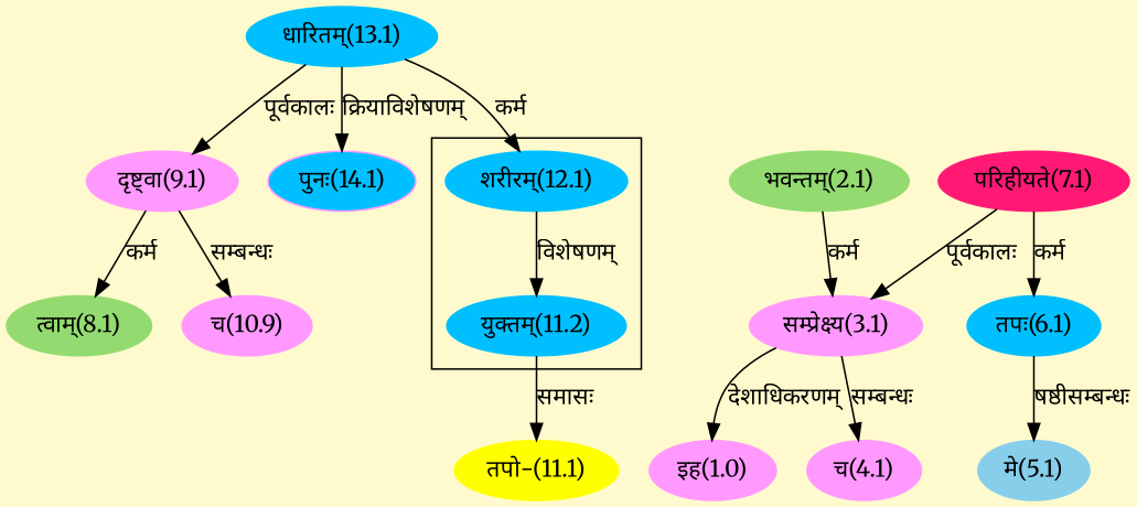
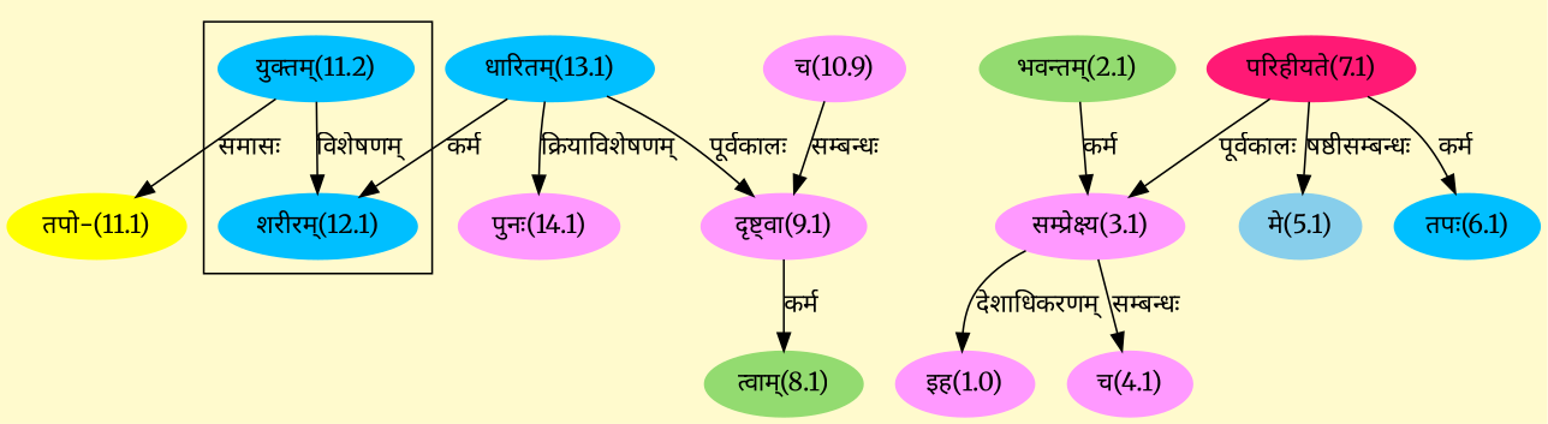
  digraph {
    bgcolor=lemonchiffon1
    compound=true
    fontname=Merriweather
    rankdir=BT
    node [color="#FF99FF" fontname=Merriweather style=filled]
    edge [dir=back fontname=Merriweather]
    n1 [color="#00BFFF" label="युक्तम्(11.2)"]
    n2 [color="#00BFFF" label="शरीरम्(12.1)"]
    n3 [color="#00BFFF" label="धारितम्(13.1)"]
    n4 [label="इह(1.0)"]
    n5 [label="सम्प्रेक्ष्य(3.1)"]
    n6 [color="#FF1975" label="परिहीयते(7.1)"]
    n7 [color="#93DB70" label="भवन्तम्(2.1)"]
    n8 [label="च(4.1)"]
    n9 [color="#87CEEB" label="मे(5.1)"]
    n10 [color="#00BFFF" label="तपः(6.1)"]
    n11 [color="#93DB70" label="त्वाम्(8.1)"]
    n12 [label="दृष्ट्वा(9.1)"]
    n13 [label="च(10.9)"]
    n14 [color="#FFFF00" label="तपो-(11.1)"]
-   n15 [label="पुनः(14.1)" fillcolor="#00BFFF"]
+   n15 [label="पुनः(14.1)"]
    subgraph cluster_1 {
      n1
      n2
    }
-   n1 -> n2 [label="विशेषणम्"]
+   n2 -> n1 [label="विशेषणम्"]
    n2 -> n3 [label="कर्म"]
    n4 -> n5 [label="देशाधिकरणम्"]
    n5 -> n6 [label="पूर्वकालः"]
    n5 -> n7 [label="कर्म"]
    n8 -> n5 [label="सम्बन्धः"]
-   n9 -> n10 [label="षष्ठीसम्बन्धः"]
+   n9 -> n6 [label="षष्ठीसम्बन्धः"]
    n10 -> n6 [label="कर्म"]
    n11 -> n12 [label="कर्म"]
    n12 -> n3 [label="पूर्वकालः"]
-   n13 -> n12 [label="सम्बन्धः"]
+   n12 -> n13 [label="सम्बन्धः"]
    n14 -> n1 [label="समासः"]
    n15 -> n3 [label="क्रियाविशेषणम्"]
  }
